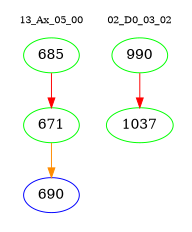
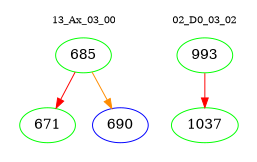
  digraph {
    node [color=green]
    edge [color=red]
    n1 [label=685]
    n2 [label=671]
    n3 [color=blue label=690]
-   n4 [label=990]
+   n4 [label=993]
    n5 [label=1037]
    subgraph cluster_1 {
      color=white
      fontsize=10
-     label="13_Ax_05_00"
+     label="13_Ax_03_00"
      n1
      n2
      n3
    }
    subgraph cluster_2 {
      color=white
      fontsize=10
      label="02_D0_03_02"
      n4
      n5
    }
    n1 -> n2
-   n2 -> n3 [color=darkorange]
+   n1 -> n3 [color=darkorange]
    n4 -> n5
  }
